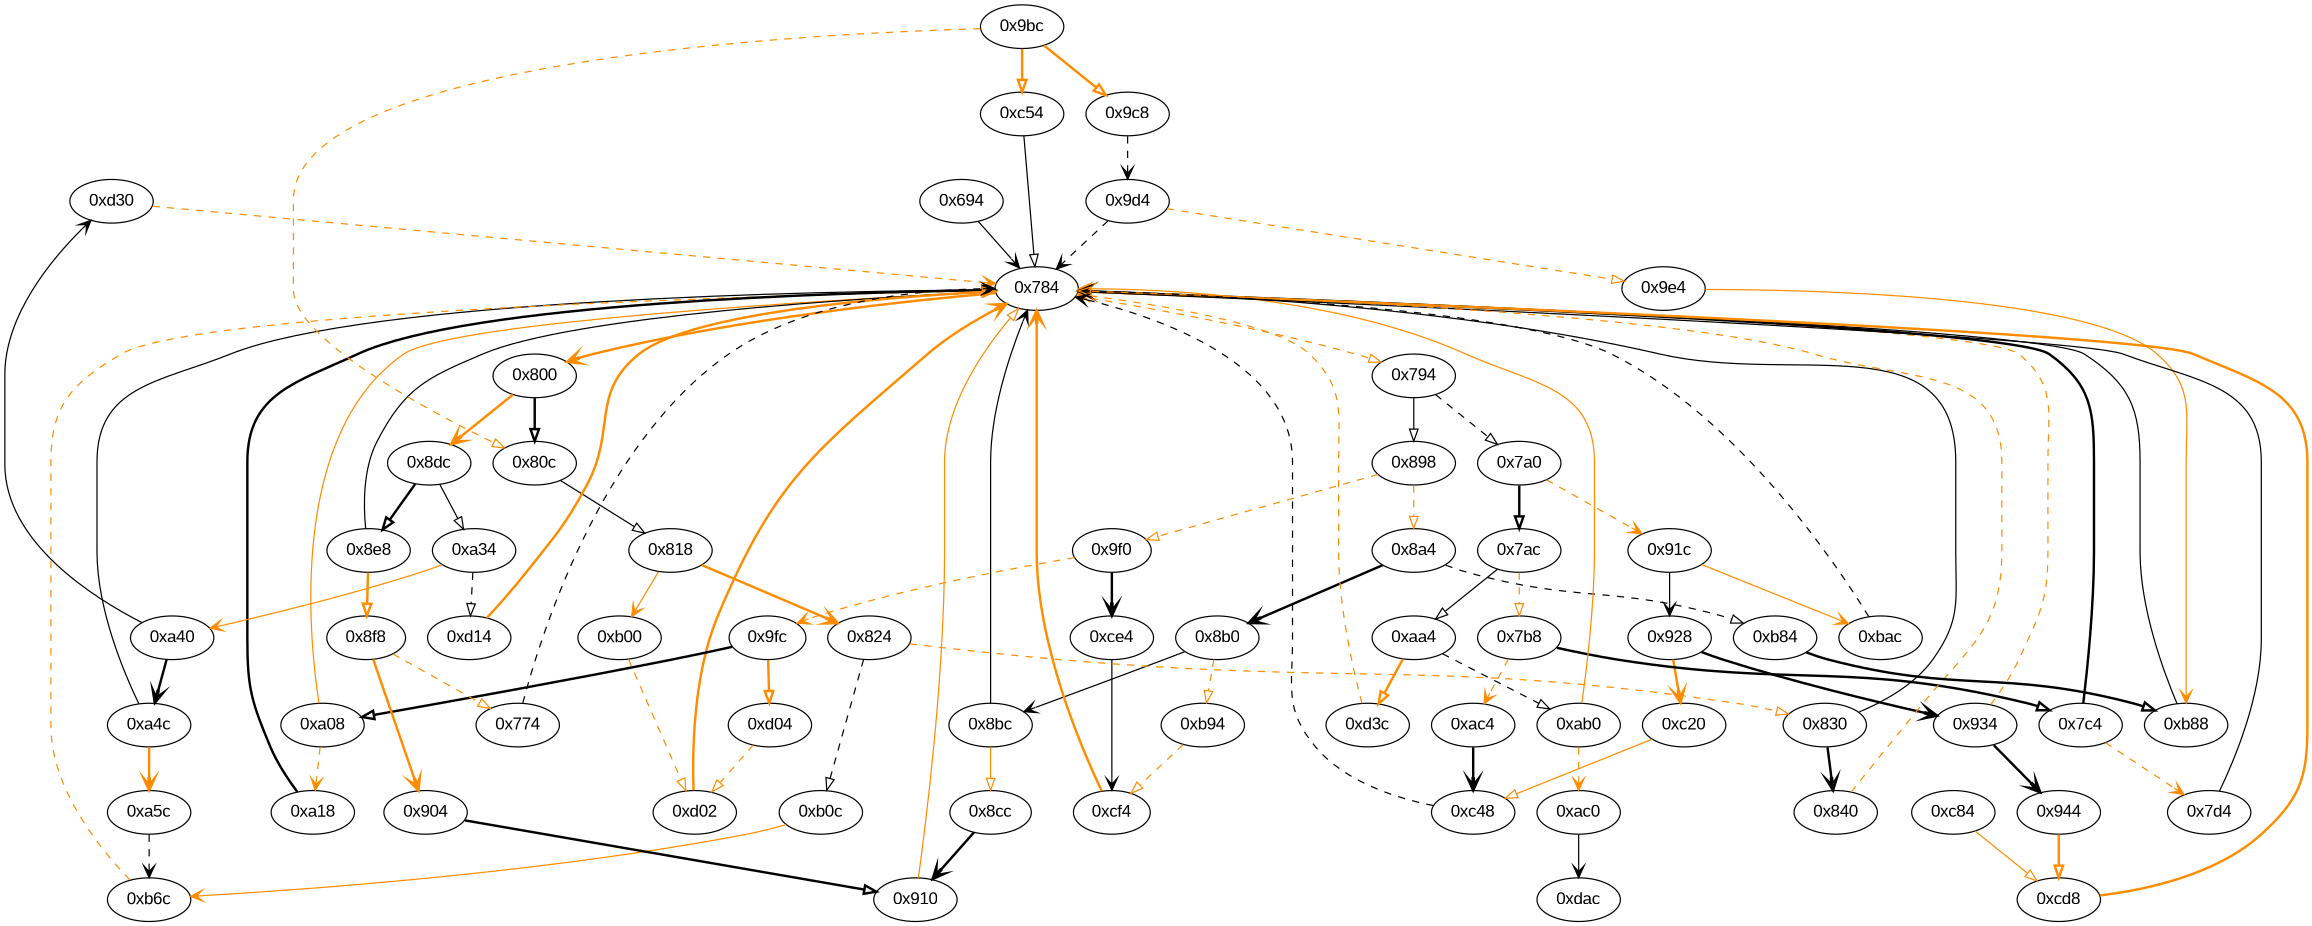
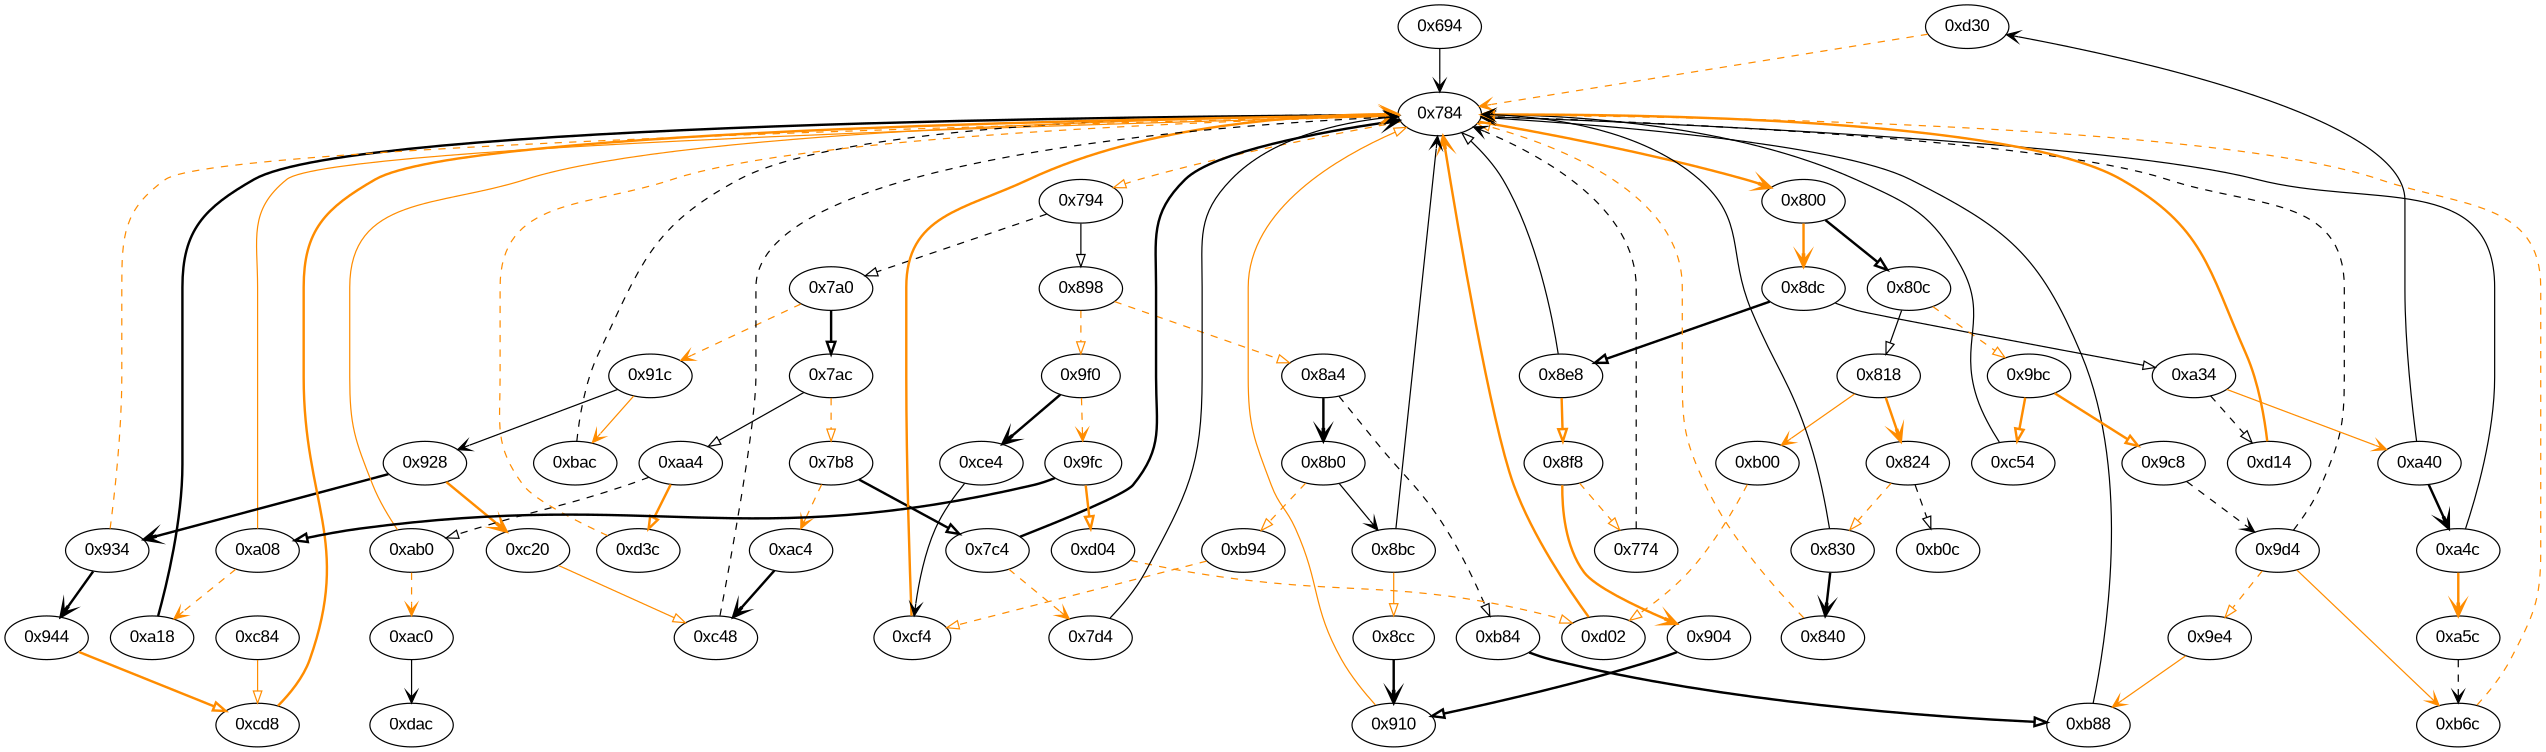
  strict digraph {
    fontname="Liberation Sans"
    node [fontname="Liberation Sans" opcode="[u'ldr', u'cmp', u'b']"]
    edge [arrowhead=vee color=darkorange fontname="Liberation Sans" style=dashed]
    "0xd30" [opcode="[u'ldr', u'mov', u'b']"]
    "0x784" [opcode="[u'mov', u'ldr', u'cmp', u'b']"]
    "0x800"
    "0x794"
    "0x8dc"
    "0x80c"
    "0x7a0"
    "0x898"
    "0x9d4" [opcode="[u'ldr', u'cmp', u'mov', u'b']"]
    "0x9e4" [opcode="[u'ldr', u'mov', u'b']"]
    "0xb88" [opcode="[u'ldr', u'str', u'b']"]
    "0xa40"
    "0xa4c" [opcode="[u'ldr', u'cmp', u'mov', u'b']"]
    "0xa5c" [opcode="[u'ldr', u'ldr', u'mov', u'ldr', u'ldr', u'sub', u'cmp', u'mul', u'mov', u'mvn', u'mov', u'orr', u'ldr', u'cmn', u'mov', u'teq', u'ldr', u'b']"]
    "0xb6c" [opcode="[u'mov', u'cmn', u'mov', u'cmp', u'mov', u'b']"]
    "0xa08" [opcode="[u'ldr', u'cmp', u'mov', u'b']"]
    "0xa18" [opcode="[u'ldr', u'ldr', u'ldr', u'ldr', u'ldr', u'ldr', u'b']"]
    "0x8e8" [opcode="[u'ldr', u'cmp', u'mov', u'b']"]
    "0xa34"
    "0x9bc"
    "0x818"
    "0x91c"
    "0x7ac"
    "0x9f0"
    "0x8a4"
    "0xb00" [opcode="[u'ldr', u'add', u'b']"]
    n27 [label="0xd02" opcode="[u'ldr', u'str', u'b']"]
    "0x928"
    "0xbac" [opcode="[u'ldr', u'ldr', u'cmp', u'mov', u'strb', u'ldr', u'ldr', u'ldr', u'add', u'sub', u'sub', u'mul', u'mov', u'eor', u'and', u'ldr', u'ldr', u'mov', u'cmp', u'mov', u'cmp', u'mov', u'mov', u'cmp', u'mov', u'mov', u'teq', u'mov', u'b']"]
    "0x7b8"
    "0xaa4"
    "0x934" [opcode="[u'ldr', u'cmp', u'mov', u'b']"]
    "0xc20" [opcode="[u'ldr', u'str', u'ldr', u'ldr', u'ldr', u'ldrb', u'str', u'mov', u'str', u'ldr']"]
    "0x7c4" [opcode="[u'ldr', u'cmp', u'mov', u'b']"]
    "0xac4" [opcode="[u'ldr', u'ldr', u'ldr', u'ldr', u'strb', u'ldr', u'add', u'add', u'sub', u'str', u'ldr', u'asr', u'add', u'asr', u'b']"]
    "0xab0" [opcode="[u'ldr', u'cmp', u'mov', u'b']"]
    "0xd3c" [opcode="[u'ldr', u'str', u'ldr', u'str', u'ldr', u'ldr', u'ldr', u'sub', u'sub', u'add', u'mul', u'mov', u'eor', u'and', u'ldr', u'mov', u'ldr', u'cmp', u'mov', u'cmp', u'mov', u'mov', u'cmp', u'mov', u'mov', u'teq', u'mov', u'b']"]
    "0x8bc" [opcode="[u'ldr', u'cmp', u'mov', u'b']"]
    "0x8b0"
    "0xb94" [opcode="[u'ldr', u'ldr', u'ldrb', u'bl', u'ldr', u'b']"]
    "0x8cc" [opcode="[u'ldrb', u'ldr', u'ldr', u'b']"]
    "0xcf4" [opcode="[u'ldr', u'rsb', u'mvn', u'b']"]
    "0x910" [opcode="[u'cmp', u'mov', u'b']"]
    "0x944" [opcode="[u'sub', u'mov', u'ldr', u'str', u'mov', u'mov', u'cmp', u'ldr', u'mov', u'strb', u'ldr', u'ldr', u'ldr', u'cmp', u'mov', u'rsb', u'mvn', u'mul', u'ldr', u'mvn', u'mov', u'orr', u'cmn', u'mov', u'teq', u'ldr', u'mov', u'cmn', u'mov', u'b']"]
    "0xcd8" [opcode="[u'cmp', u'mov', u'b']"]
    "0xce4" [opcode="[u'ldr', u'ldr', u'bl', u'ldr']"]
    "0x9fc"
    "0xd04" [opcode="[u'ldr']"]
    "0x7d4" [opcode="[u'ldrb', u'ldrb', u'ldr', u'cmp', u'mov', u'mov', u'cmp', u'mov', u'teq', u'mov', u'b']"]
    "0xc54" [opcode="[u'ldr', u'asr', u'add', u'bic', u'sub', u'str', u'ldr', u'ldr', u'ldr', u'cmp', u'mov', u'b']"]
    "0xd14" [opcode="[u'str', u'ldr', u'ldr', u'ldr', u'cmp', u'mov', u'b']"]
    "0x8f8"
    "0x9c8"
    "0x824"
    "0xb0c" [opcode="[u'ldr', u'ldr', u'mov', u'sub', u'add', u'add', u'ldr', u'str', u'ldr', u'ldr', u'ldr', u'rsb', u'mvn', u'cmp', u'mul', u'mov', u'mvn', u'mov', u'orr', u'ldr', u'cmn', u'mov', u'teq', u'mov']"]
    "0x830" [opcode="[u'ldr', u'cmp', u'mov', u'b']"]
    "0x840" [opcode="[u'ldr', u'ldr', u'ldr', u'sub', u'mul', u'mov', u'eor', u'and', u'ldr', u'mov', u'ldr', u'cmp', u'mov', u'cmp', u'mov', u'mov', u'cmp', u'mov', u'mov', u'teq', u'mov', u'b']"]
    "0xc48" [opcode="[u'ldr', u'str', u'b']"]
    "0xc84" [opcode="[u'ldr', u'mov', u'str', u'ldr', u'ldr', u'sub', u'mul', u'mov', u'eor', u'and', u'ldr', u'mov', u'ldr', u'cmp', u'mov', u'teq', u'ldr', u'mov', u'cmp', u'mov', u'mov']"]
    "0xb84" [opcode="[u'mov']"]
    "0x774" [opcode="[u'ldr', u'cmp', u'mov', u'mov']"]
    "0x904" [opcode="[u'ldrb', u'ldr', u'ldr']"]
    "0xac0" [opcode="[u'b']"]
    "0x694" [opcode="[u'push', u'add', u'sub', u'str', u'ldr', u'str', u'mvn', u'ldr', u'ldr', u'str', u'ldr', u'ldr', u'ldr', u'sub', u'sub', u'add', u'mul', u'mov', u'eor', u'tst', u'ldr', u'mov', u'mov', u'strb', u'ldr', u'cmp', u'mov', u'strb', u'ldr', u'ldr', u'str', u'ldr', u'str', u'ldr', u'str', u'ldr', u'str', u'ldr', u'ldr', u'str', u'ldr', u'str', u'ldr', u'ldr', u'ldr', u'ldr', u'ldr', u'str', u'ldr', u'add', u'str', u'str', u'str', u'str', u'str', u'b']"]
    "0xdac" [opcode="[u'ldr', u'ldr', u'ldr', u'ldr', u'ldr', u'sub', u'sub', u'pop']"]
    "0xd30" -> "0x784"
    "0x784" -> "0x800" [style=bold]
    "0x784" -> "0x794" [arrowhead=onormal]
    "0x800" -> "0x8dc" [style=bold]
    "0x800" -> "0x80c" [arrowhead=onormal color=black style=bold]
    "0x794" -> "0x7a0" [arrowhead=onormal color=black]
    "0x794" -> "0x898" [arrowhead=onormal color=black style=solid]
    "0x8dc" -> "0x8e8" [arrowhead=onormal color=black style=bold]
    "0x8dc" -> "0xa34" [arrowhead=onormal color=black style=solid]
-   "0x9bc" -> "0x80c" [arrowhead=onormal]
+   "0x80c" -> "0x9bc" [arrowhead=onormal]
    "0x80c" -> "0x818" [arrowhead=onormal color=black style=solid]
    "0x7a0" -> "0x91c"
    "0x7a0" -> "0x7ac" [arrowhead=onormal color=black style=bold]
    "0x898" -> "0x9f0" [arrowhead=onormal]
    "0x898" -> "0x8a4" [arrowhead=onormal]
    "0x9d4" -> "0x784" [color=black]
    "0x9d4" -> "0x9e4" [arrowhead=onormal]
    "0x9e4" -> "0xb88" [style=solid]
    "0xb88" -> "0x784" [color=black style=solid]
    "0xa40" -> "0xd30" [color=black style=solid]
    "0xa40" -> "0xa4c" [color=black style=bold]
    "0xa4c" -> "0x784" [arrowhead=onormal color=black style=solid]
    "0xa4c" -> "0xa5c" [style=bold]
    "0xa5c" -> "0xb6c" [color=black]
    "0xb6c" -> "0x784"
    "0xa08" -> "0x784" [arrowhead=onormal style=solid]
    "0xa08" -> "0xa18"
    "0xa18" -> "0x784" [arrowhead=onormal color=black style=bold]
    "0x8e8" -> "0x784" [arrowhead=onormal color=black style=solid]
    "0x8e8" -> "0x8f8" [arrowhead=onormal style=bold]
    "0xa34" -> "0xa40" [style=solid]
    "0xa34" -> "0xd14" [arrowhead=onormal color=black]
    "0x9bc" -> "0xc54" [arrowhead=onormal style=bold]
    "0x9bc" -> "0x9c8" [arrowhead=onormal style=bold]
    "0x818" -> "0xb00" [style=solid]
    "0x818" -> "0x824" [style=bold]
    "0x91c" -> "0x928" [color=black style=solid]
    "0x91c" -> "0xbac" [style=solid]
    "0x7ac" -> "0x7b8" [arrowhead=onormal]
    "0x7ac" -> "0xaa4" [arrowhead=onormal color=black style=solid]
    "0x9f0" -> "0xce4" [color=black style=bold]
    "0x9f0" -> "0x9fc"
    "0x8a4" -> "0x8b0" [color=black style=bold]
    "0x8a4" -> "0xb84" [arrowhead=onormal color=black]
    "0xb00" -> n27 [arrowhead=onormal]
    n27 -> "0x784" [style=bold]
    "0x928" -> "0x934" [color=black style=bold]
    "0x928" -> "0xc20" [style=bold]
    "0xbac" -> "0x784" [color=black]
    "0x7b8" -> "0x7c4" [arrowhead=onormal color=black style=bold]
    "0x7b8" -> "0xac4"
    "0xaa4" -> "0xab0" [arrowhead=onormal color=black]
    "0xaa4" -> "0xd3c" [arrowhead=onormal style=bold]
    "0x934" -> "0x784" [arrowhead=onormal]
    "0x934" -> "0x944" [color=black style=bold]
    "0xc20" -> "0xc48" [arrowhead=onormal style=solid]
    "0x7c4" -> "0x784" [color=black style=bold]
    "0x7c4" -> "0x7d4"
    "0xac4" -> "0xc48" [color=black style=bold]
    "0xab0" -> "0x784" [style=solid]
    "0xab0" -> "0xac0"
    "0xd3c" -> "0x784"
    "0x8bc" -> "0x784" [color=black style=solid]
    "0x8bc" -> "0x8cc" [arrowhead=onormal style=solid]
    "0x8b0" -> "0x8bc" [color=black style=solid]
    "0x8b0" -> "0xb94" [arrowhead=onormal]
    "0xb94" -> "0xcf4" [arrowhead=onormal]
    "0x8cc" -> "0x910" [color=black style=bold]
    "0xcf4" -> "0x784" [style=bold]
    "0x910" -> "0x784" [arrowhead=onormal style=solid]
    "0x944" -> "0xcd8" [arrowhead=onormal style=bold]
    "0xcd8" -> "0x784" [style=bold]
    "0xce4" -> "0xcf4" [color=black style=solid]
    "0x9fc" -> "0xa08" [arrowhead=onormal color=black style=bold]
    "0x9fc" -> "0xd04" [arrowhead=onormal style=bold]
    "0xd04" -> n27 [arrowhead=onormal]
    "0x7d4" -> "0x784" [color=black style=solid]
    "0xc54" -> "0x784" [arrowhead=onormal color=black style=solid]
    "0xd14" -> "0x784" [arrowhead=onormal style=bold]
    "0x8f8" -> "0x774" [arrowhead=onormal]
    "0x8f8" -> "0x904" [style=bold]
    "0x9c8" -> "0x9d4" [color=black]
    "0x824" -> "0xb0c" [arrowhead=onormal color=black]
    "0x824" -> "0x830" [arrowhead=onormal]
-   "0xb0c" -> "0xb6c" [style=solid]
+   "0x9d4" -> "0xb6c" [style=solid]
    "0x830" -> "0x784" [color=black style=solid]
    "0x830" -> "0x840" [color=black style=bold]
    "0x840" -> "0x784" [arrowhead=onormal]
    "0xc48" -> "0x784" [color=black]
    "0xc84" -> "0xcd8" [arrowhead=onormal style=solid]
    "0xb84" -> "0xb88" [arrowhead=onormal color=black style=bold]
    "0x774" -> "0x784" [color=black]
    "0x904" -> "0x910" [arrowhead=onormal color=black style=bold]
    "0xac0" -> "0xdac" [color=black style=solid]
    "0x694" -> "0x784" [color=black style=solid]
  }
